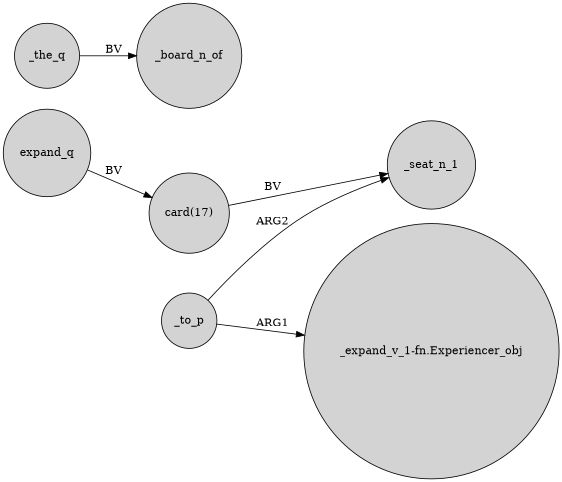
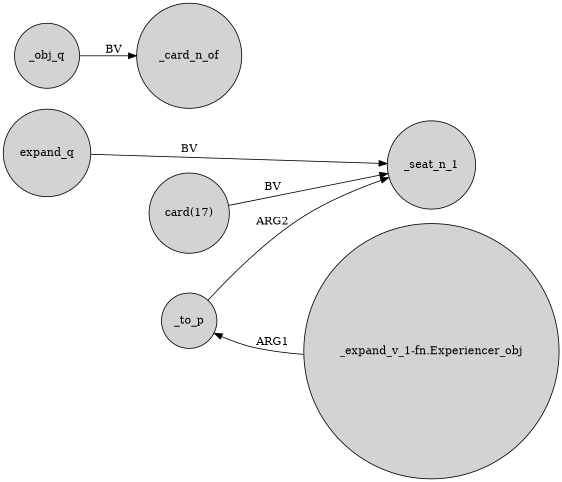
  digraph {
    rankdir=LR
    node [shape=circle style=filled]
    n1 [label=expand_q]
    _seat_n_1
-   _the_q
-   _board_n_of
+   _the_q [label=_obj_q]
+   _board_n_of [label=_card_n_of]
    _to_p
    "_expand_v_1-fn.Experiencer_obj"
    "card(17)"
-   n1 -> "card(17)" [label=BV]
+   n1 -> _seat_n_1 [label=BV]
    _the_q -> _board_n_of [label=BV]
    _to_p -> _seat_n_1 [label=ARG2]
-   _to_p -> "_expand_v_1-fn.Experiencer_obj" [label=ARG1]
+   "_expand_v_1-fn.Experiencer_obj" -> _to_p [label=ARG1]
    "card(17)" -> _seat_n_1 [label=BV]
  }
